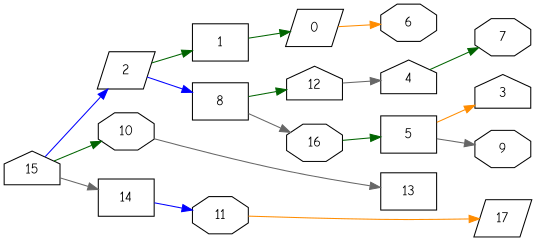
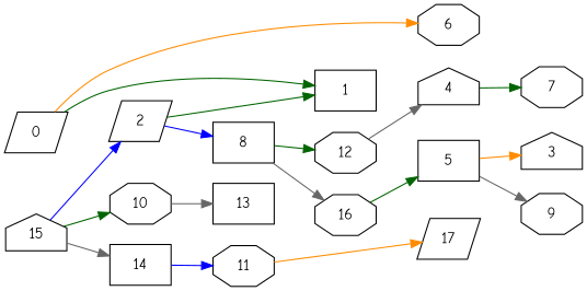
  digraph {
    fontname="Comic Neue"
    rankdir=LR
    node [fontname="Comic Neue" shape=octagon]
    edge [color=darkgreen fontname="Comic Neue" weight=0]
    0 [shape=parallelogram]
    6
    1 [shape=box]
    2 [shape=parallelogram]
    8 [shape=box]
-   12 [shape=house]
+   12
    16
    4 [shape=house]
    5 [shape=box]
    7
    3 [shape=house]
    9
    10
    13 [shape=box]
    11
    17 [shape=parallelogram]
    14 [shape=box]
    15 [shape=house]
    0 -> 6 [color=darkorange]
-   1 -> 0
+   0 -> 1
    2 -> 1
    2 -> 8 [color=blue]
    8 -> 12
    8 -> 16 [color=gray40]
    12 -> 4 [color=gray40]
    16 -> 5
    4 -> 7
    5 -> 3 [color=darkorange]
    5 -> 9 [color=gray40]
    10 -> 13 [color=gray40]
    11 -> 17 [color=darkorange]
    14 -> 11 [color=blue]
    15 -> 2 [color=blue]
    15 -> 10
    15 -> 14 [color=gray40]
  }
